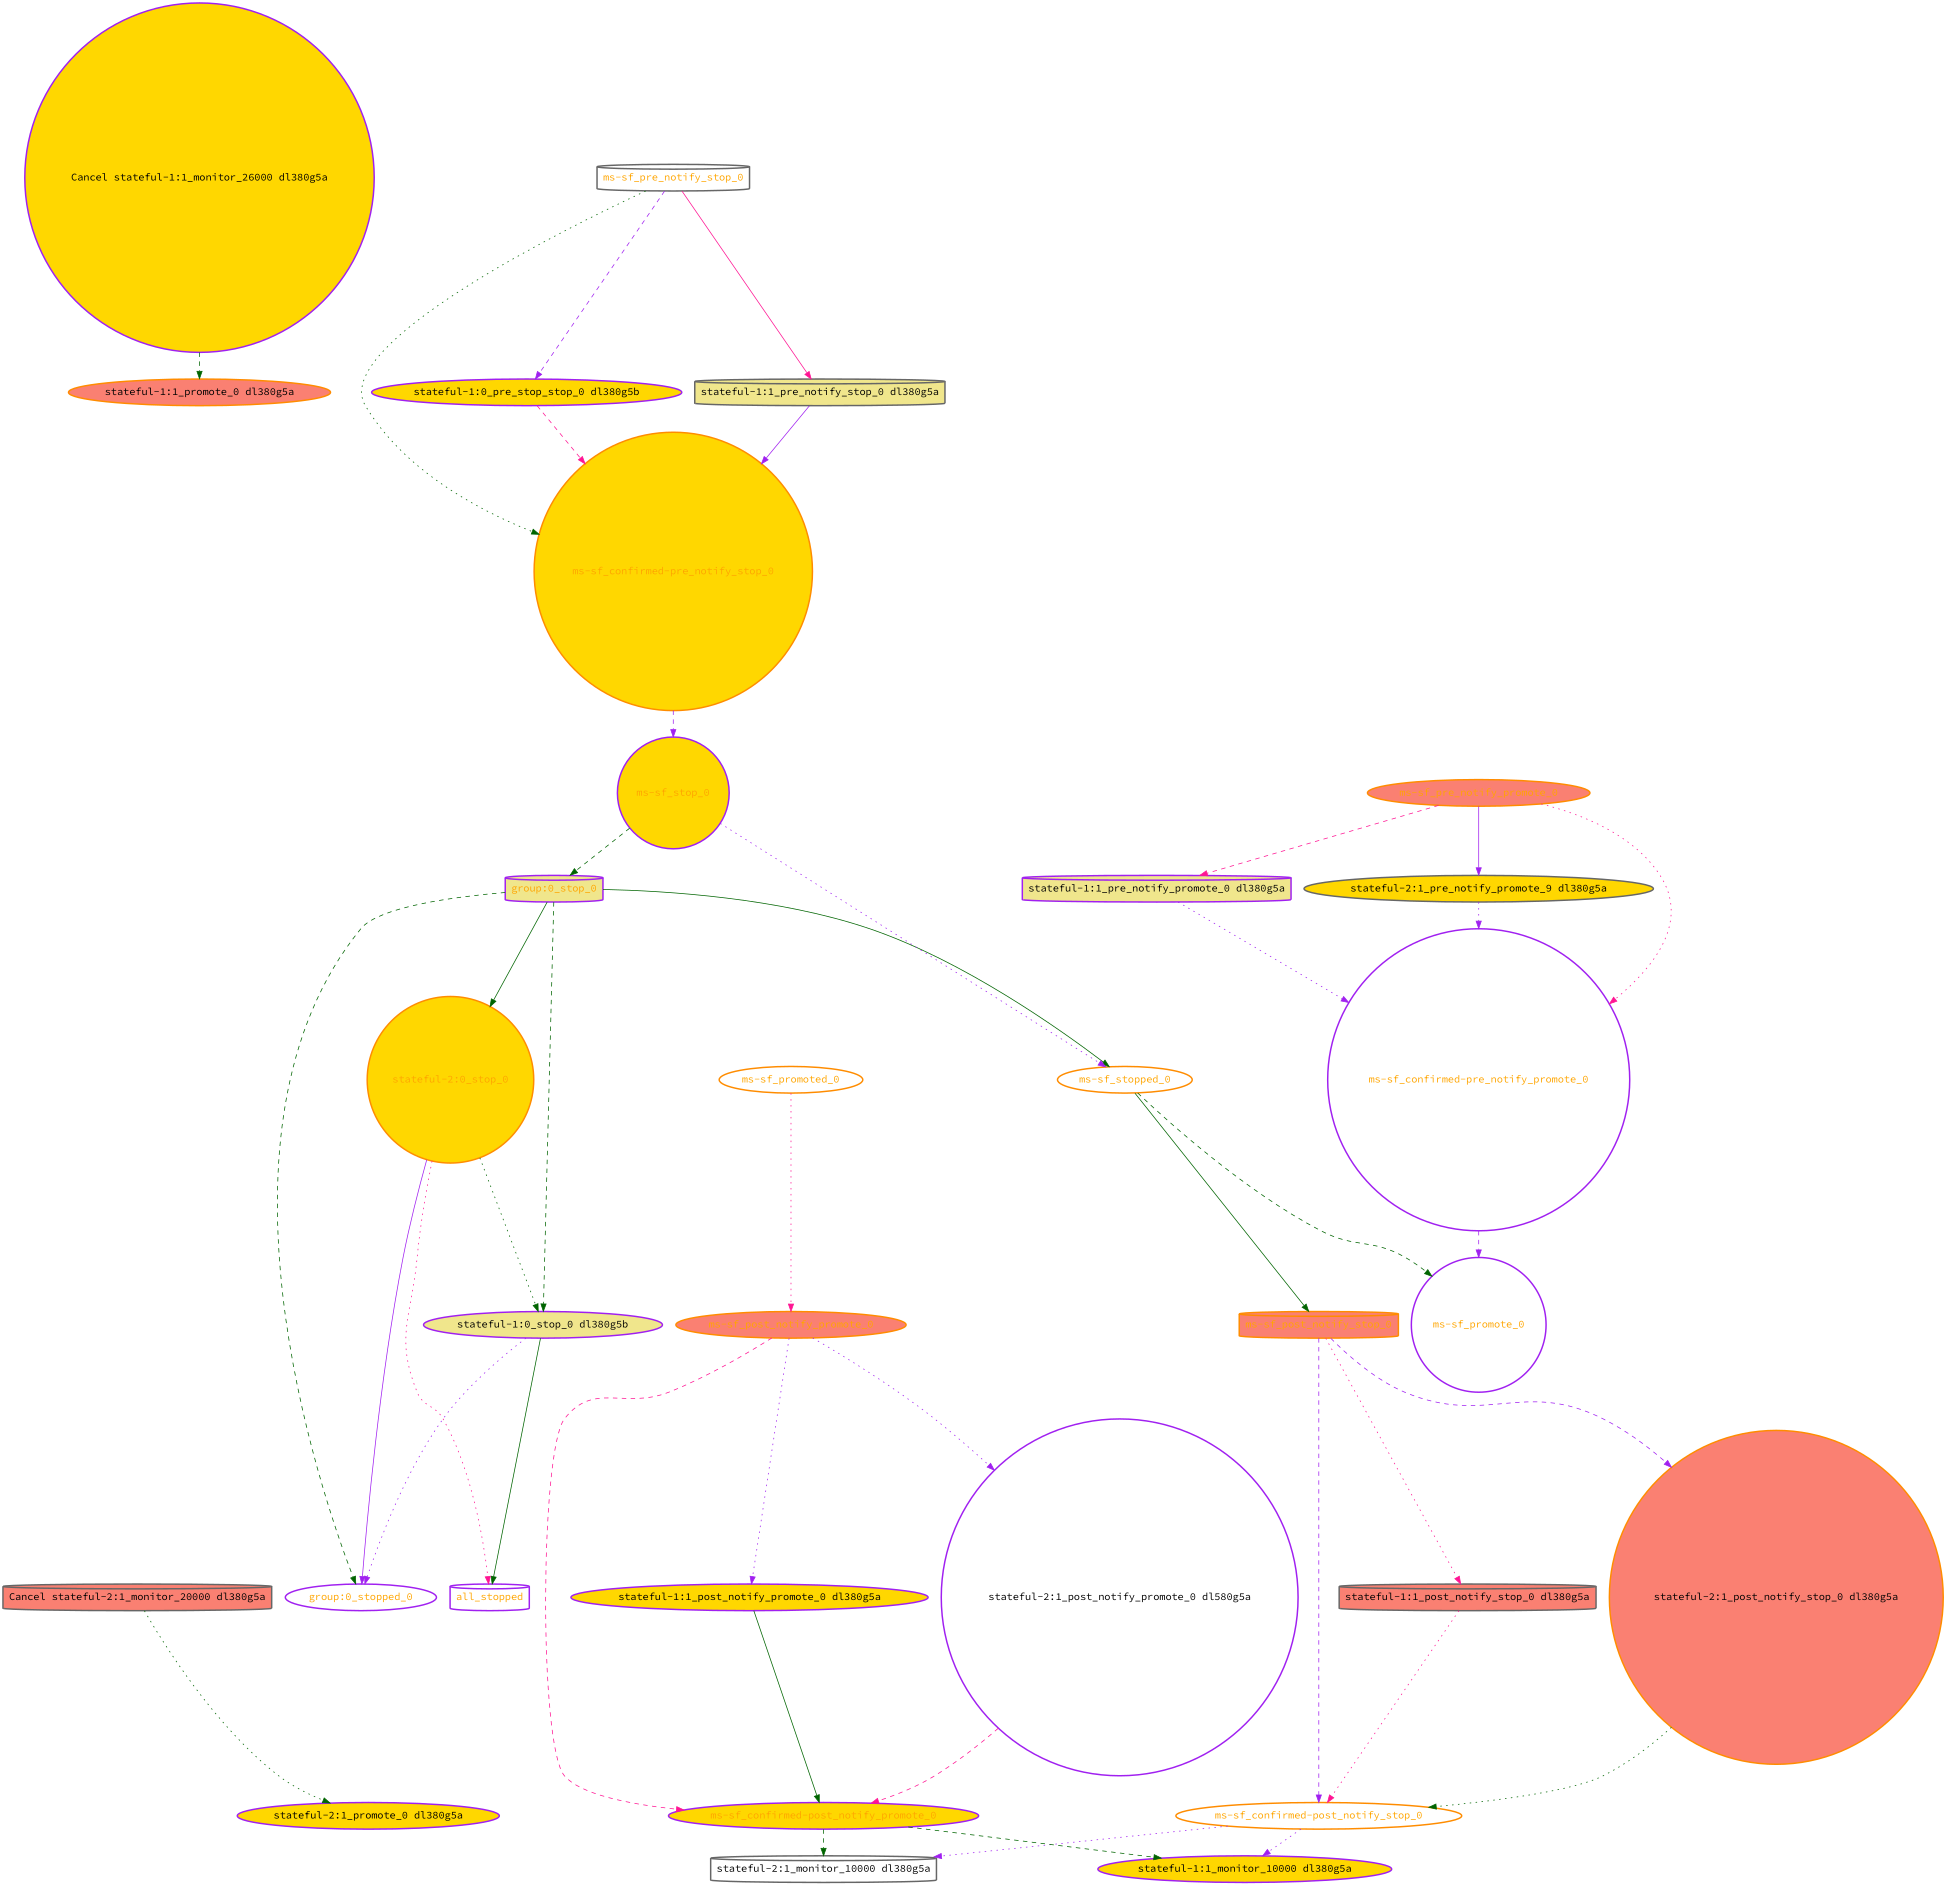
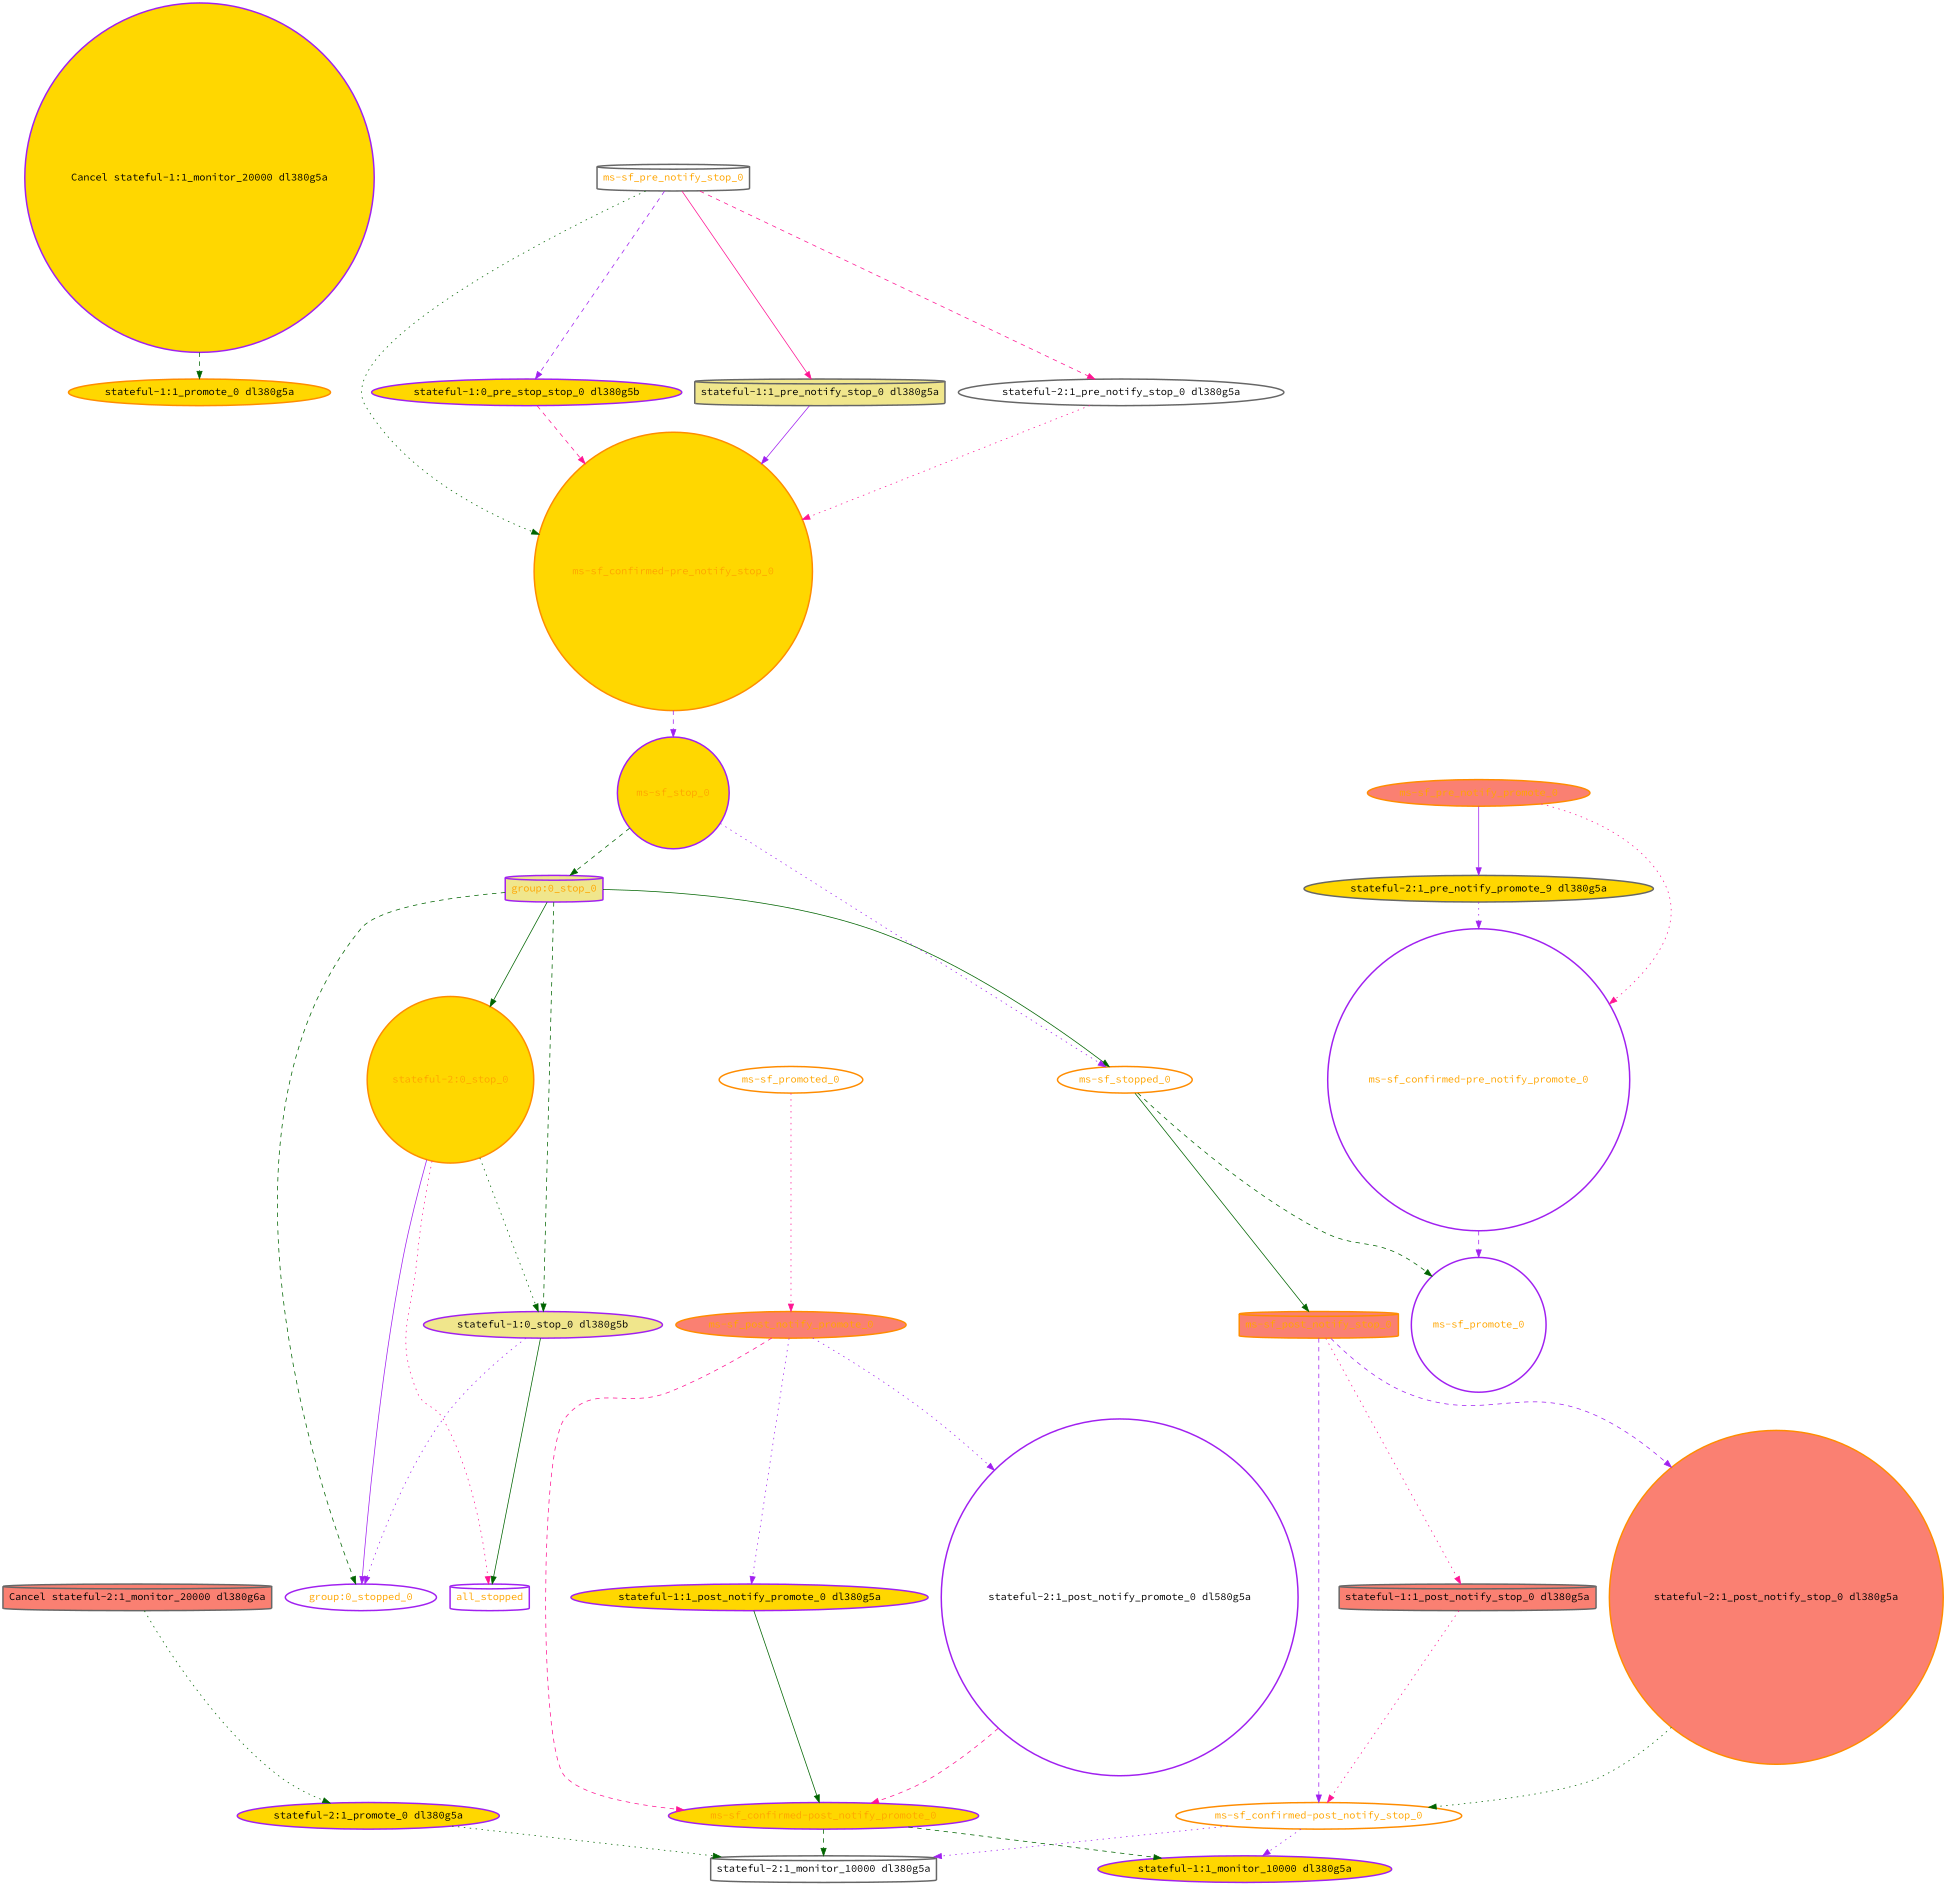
  digraph {
    fontname="Source Code Pro"
    node [color=purple fillcolor=gold fontcolor=black fontname="Source Code Pro" shape=ellipse style="bold,filled"]
    edge [color=darkgreen fontname="Source Code Pro" style=dotted]
-   "Cancel stateful-1:1_monitor_20000 dl380g5a" [shape=circle label="Cancel stateful-1:1_monitor_26000 dl380g5a"]
-   "stateful-1:1_promote_0 dl380g5a" [color=darkorange fillcolor=salmon]
-   "Cancel stateful-2:1_monitor_20000 dl380g5a" [color=gray40 fillcolor=salmon shape=cylinder]
+   "Cancel stateful-1:1_monitor_20000 dl380g5a" [shape=circle]
+   "stateful-1:1_promote_0 dl380g5a" [color=darkorange]
+   "Cancel stateful-2:1_monitor_20000 dl380g5a" [color=gray40 fillcolor=salmon shape=cylinder label="Cancel stateful-2:1_monitor_20000 dl380g6a"]
    "stateful-2:1_promote_0 dl380g5a"
    "stateful-2:1_monitor_10000 dl380g5a" [color=gray40 fillcolor=white shape=cylinder]
    all_stopped [fillcolor=white fontcolor=orange shape=cylinder]
    "group:0_stop_0" [fillcolor=khaki fontcolor=orange shape=cylinder]
    "group:0_stopped_0" [fillcolor=white fontcolor=orange]
    "ms-sf_stopped_0" [color=darkorange fillcolor=white fontcolor=orange]
    "stateful-1:0_stop_0 dl380g5b" [fillcolor=khaki]
    "stateful-2:0_stop_0" [color=darkorange fontcolor=orange shape=circle]
    "ms-sf_promote_0" [fillcolor=white fontcolor=orange shape=circle]
    "ms-sf_post_notify_stop_0" [color=darkorange fillcolor=salmon fontcolor=orange shape=cylinder]
    "ms-sf_confirmed-post_notify_stop_0" [color=darkorange fillcolor=white fontcolor=orange]
    "stateful-1:1_post_notify_stop_0 dl380g5a" [color=gray40 fillcolor=salmon shape=cylinder]
    "stateful-2:1_post_notify_stop_0 dl380g5a" [color=darkorange fillcolor=salmon shape=circle]
    "ms-sf_confirmed-post_notify_promote_0" [fontcolor=orange]
    "stateful-1:1_monitor_10000 dl380g5a"
    "ms-sf_confirmed-pre_notify_promote_0" [fillcolor=white fontcolor=orange shape=circle]
    "ms-sf_confirmed-pre_notify_stop_0" [color=darkorange fontcolor=orange shape=circle]
    "ms-sf_stop_0" [fontcolor=orange shape=circle]
    "ms-sf_post_notify_promote_0" [color=darkorange fillcolor=salmon fontcolor=orange]
    "stateful-1:1_post_notify_promote_0 dl380g5a"
    n24 [fillcolor=white label="stateful-2:1_post_notify_promote_0 dl580g5a" shape=circle]
    "ms-sf_pre_notify_promote_0" [color=darkorange fillcolor=salmon fontcolor=orange]
-   "stateful-1:1_pre_notify_promote_0 dl380g5a" [fillcolor=khaki shape=cylinder]
    n27 [color=gray40 label="stateful-2:1_pre_notify_promote_9 dl380g5a"]
    "ms-sf_pre_notify_stop_0" [color=gray40 fillcolor=white fontcolor=orange shape=cylinder]
    n29 [label="stateful-1:0_pre_stop_stop_0 dl380g5b"]
    "stateful-1:1_pre_notify_stop_0 dl380g5a" [color=gray40 fillcolor=khaki shape=cylinder]
+   "stateful-2:1_pre_notify_stop_0 dl380g5a" [color=gray40 fillcolor=white]
    "ms-sf_promoted_0" [color=darkorange fillcolor=white fontcolor=orange]
    "Cancel stateful-1:1_monitor_20000 dl380g5a" -> "stateful-1:1_promote_0 dl380g5a" [style=dashed]
    "Cancel stateful-2:1_monitor_20000 dl380g5a" -> "stateful-2:1_promote_0 dl380g5a"
+   "stateful-2:1_promote_0 dl380g5a" -> "stateful-2:1_monitor_10000 dl380g5a"
    "group:0_stop_0" -> "group:0_stopped_0" [style=dashed]
    "group:0_stop_0" -> "ms-sf_stopped_0" [style=solid]
    "group:0_stop_0" -> "stateful-1:0_stop_0 dl380g5b" [style=dashed]
    "group:0_stop_0" -> "stateful-2:0_stop_0" [style=solid]
    "ms-sf_stopped_0" -> "ms-sf_promote_0" [style=dashed]
    "ms-sf_stopped_0" -> "ms-sf_post_notify_stop_0" [style=solid]
    "stateful-1:0_stop_0 dl380g5b" -> all_stopped [style=solid]
    "stateful-1:0_stop_0 dl380g5b" -> "group:0_stopped_0" [color=purple]
    "stateful-2:0_stop_0" -> all_stopped [color=deeppink]
    "stateful-2:0_stop_0" -> "group:0_stopped_0" [color=purple style=solid]
    "stateful-2:0_stop_0" -> "stateful-1:0_stop_0 dl380g5b"
    "ms-sf_post_notify_stop_0" -> "ms-sf_confirmed-post_notify_stop_0" [color=purple style=dashed]
    "ms-sf_post_notify_stop_0" -> "stateful-1:1_post_notify_stop_0 dl380g5a" [color=deeppink]
    "ms-sf_post_notify_stop_0" -> "stateful-2:1_post_notify_stop_0 dl380g5a" [color=purple style=dashed]
    "ms-sf_confirmed-post_notify_stop_0" -> "stateful-2:1_monitor_10000 dl380g5a" [color=purple]
    "ms-sf_confirmed-post_notify_stop_0" -> "stateful-1:1_monitor_10000 dl380g5a" [color=purple]
    "stateful-1:1_post_notify_stop_0 dl380g5a" -> "ms-sf_confirmed-post_notify_stop_0" [color=deeppink]
    "stateful-2:1_post_notify_stop_0 dl380g5a" -> "ms-sf_confirmed-post_notify_stop_0"
    "ms-sf_confirmed-post_notify_promote_0" -> "stateful-2:1_monitor_10000 dl380g5a" [style=dashed]
    "ms-sf_confirmed-post_notify_promote_0" -> "stateful-1:1_monitor_10000 dl380g5a" [style=dashed]
    "ms-sf_confirmed-pre_notify_promote_0" -> "ms-sf_promote_0" [color=purple style=dashed]
    "ms-sf_confirmed-pre_notify_stop_0" -> "ms-sf_stop_0" [color=purple style=dashed]
    "ms-sf_stop_0" -> "group:0_stop_0" [style=dashed]
    "ms-sf_stop_0" -> "ms-sf_stopped_0" [color=purple]
    "ms-sf_post_notify_promote_0" -> "ms-sf_confirmed-post_notify_promote_0" [color=deeppink style=dashed]
    "ms-sf_post_notify_promote_0" -> "stateful-1:1_post_notify_promote_0 dl380g5a" [color=purple]
    "ms-sf_post_notify_promote_0" -> n24 [color=purple]
    "stateful-1:1_post_notify_promote_0 dl380g5a" -> "ms-sf_confirmed-post_notify_promote_0" [style=solid]
    n24 -> "ms-sf_confirmed-post_notify_promote_0" [color=deeppink style=dashed]
    "ms-sf_pre_notify_promote_0" -> "ms-sf_confirmed-pre_notify_promote_0" [color=deeppink]
-   "ms-sf_pre_notify_promote_0" -> "stateful-1:1_pre_notify_promote_0 dl380g5a" [color=deeppink style=dashed]
    "ms-sf_pre_notify_promote_0" -> n27 [color=purple style=solid]
-   "stateful-1:1_pre_notify_promote_0 dl380g5a" -> "ms-sf_confirmed-pre_notify_promote_0" [color=purple]
    n27 -> "ms-sf_confirmed-pre_notify_promote_0" [color=purple]
    "ms-sf_pre_notify_stop_0" -> "ms-sf_confirmed-pre_notify_stop_0"
    "ms-sf_pre_notify_stop_0" -> n29 [color=purple style=dashed]
    "ms-sf_pre_notify_stop_0" -> "stateful-1:1_pre_notify_stop_0 dl380g5a" [color=deeppink style=solid]
+   "ms-sf_pre_notify_stop_0" -> "stateful-2:1_pre_notify_stop_0 dl380g5a" [color=deeppink style=dashed]
    n29 -> "ms-sf_confirmed-pre_notify_stop_0" [color=deeppink style=dashed]
    "stateful-1:1_pre_notify_stop_0 dl380g5a" -> "ms-sf_confirmed-pre_notify_stop_0" [color=purple style=solid]
+   "stateful-2:1_pre_notify_stop_0 dl380g5a" -> "ms-sf_confirmed-pre_notify_stop_0" [color=deeppink]
    "ms-sf_promoted_0" -> "ms-sf_post_notify_promote_0" [color=deeppink]
  }
